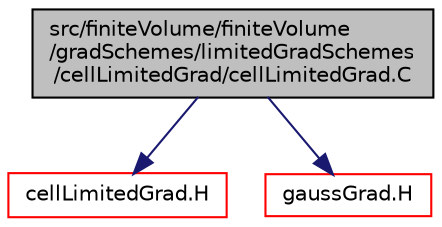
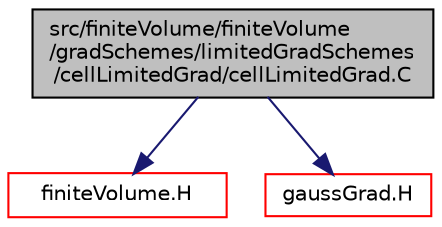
  digraph {
    node [color=red fontname=Helvetica fontsize=10 shape=record]
    edge [color=midnightblue fontname=Helvetica fontsize=10 labelfontname=Helvetica labelfontsize=10 style=solid]
    n1 [color=black fillcolor=grey75 fontcolor=black height=0.2 label="src/finiteVolume/finiteVolume\l/gradSchemes/limitedGradSchemes\l/cellLimitedGrad/cellLimitedGrad.C" style=filled width=0.4]
-   n2 [height=0.2 label="cellLimitedGrad.H" width=0.4]
+   n2 [height=0.2 label="finiteVolume.H" width=0.4]
    n3 [height=0.2 label="gaussGrad.H" width=0.4]
    n1 -> n2
    n1 -> n3
  }
